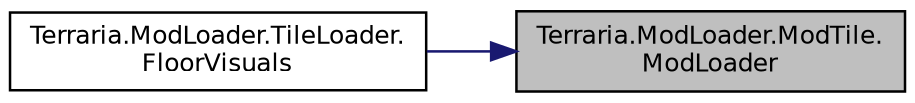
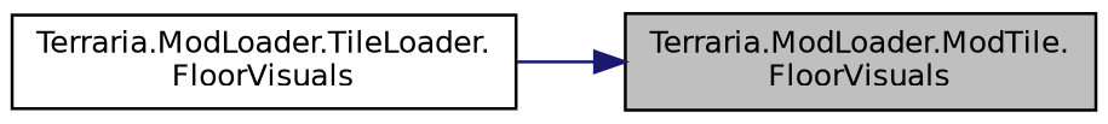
  digraph {
    rankdir=RL
    node [color=black fontname=Helvetica fontsize=10 shape=record style=filled]
-   n1 [fillcolor=grey75 fontcolor=black height=0.2 label="Terraria.ModLoader.ModTile.\lModLoader" width=0.4]
+   n1 [fillcolor=grey75 fontcolor=black height=0.2 label="Terraria.ModLoader.ModTile.\lFloorVisuals" width=0.4]
    n2 [fillcolor=white height=0.2 label="Terraria.ModLoader.TileLoader.\lFloorVisuals" width=0.4]
    n1 -> n2 [color=midnightblue dir=back fontname=Helvetica fontsize=10 labelfontname=Helvetica labelfontsize=10 style=solid]
  }
